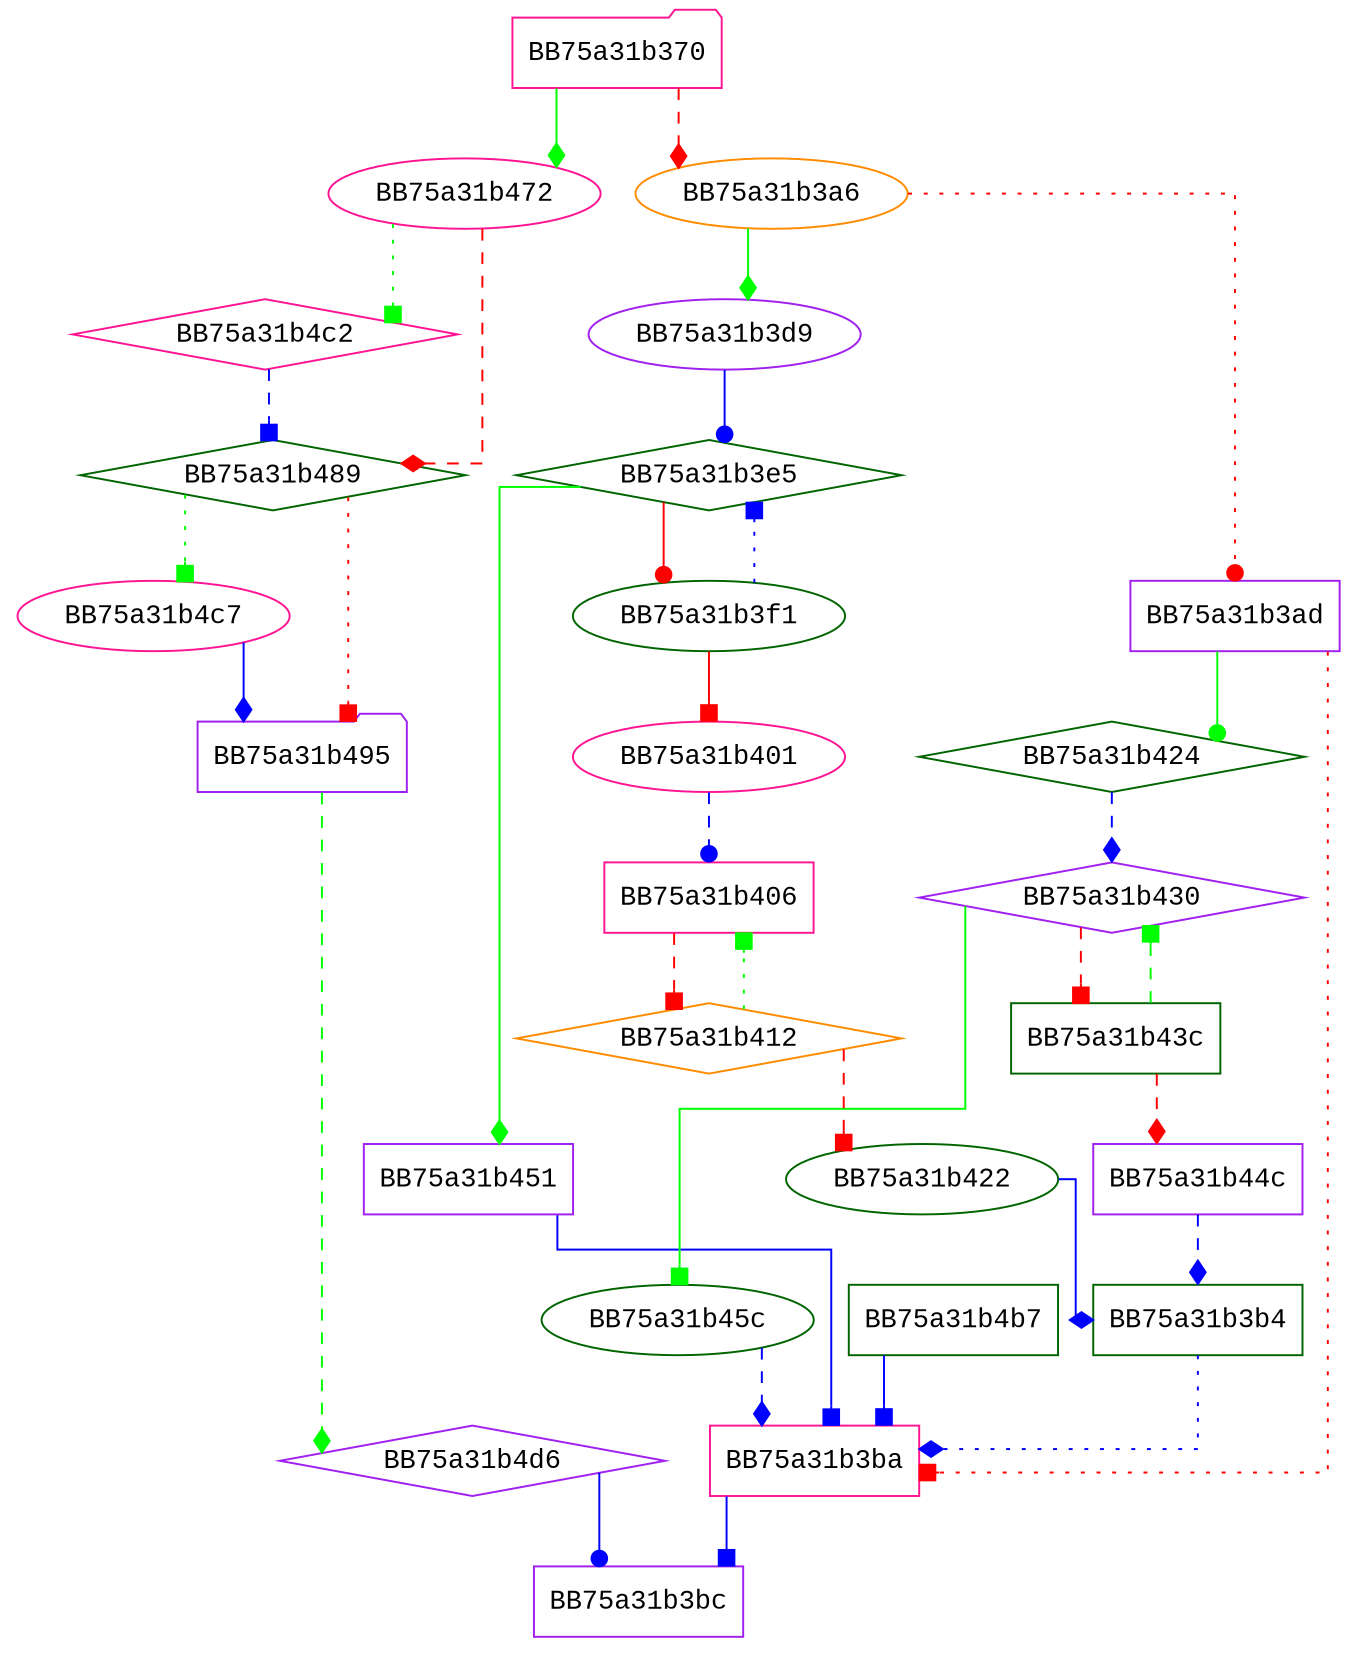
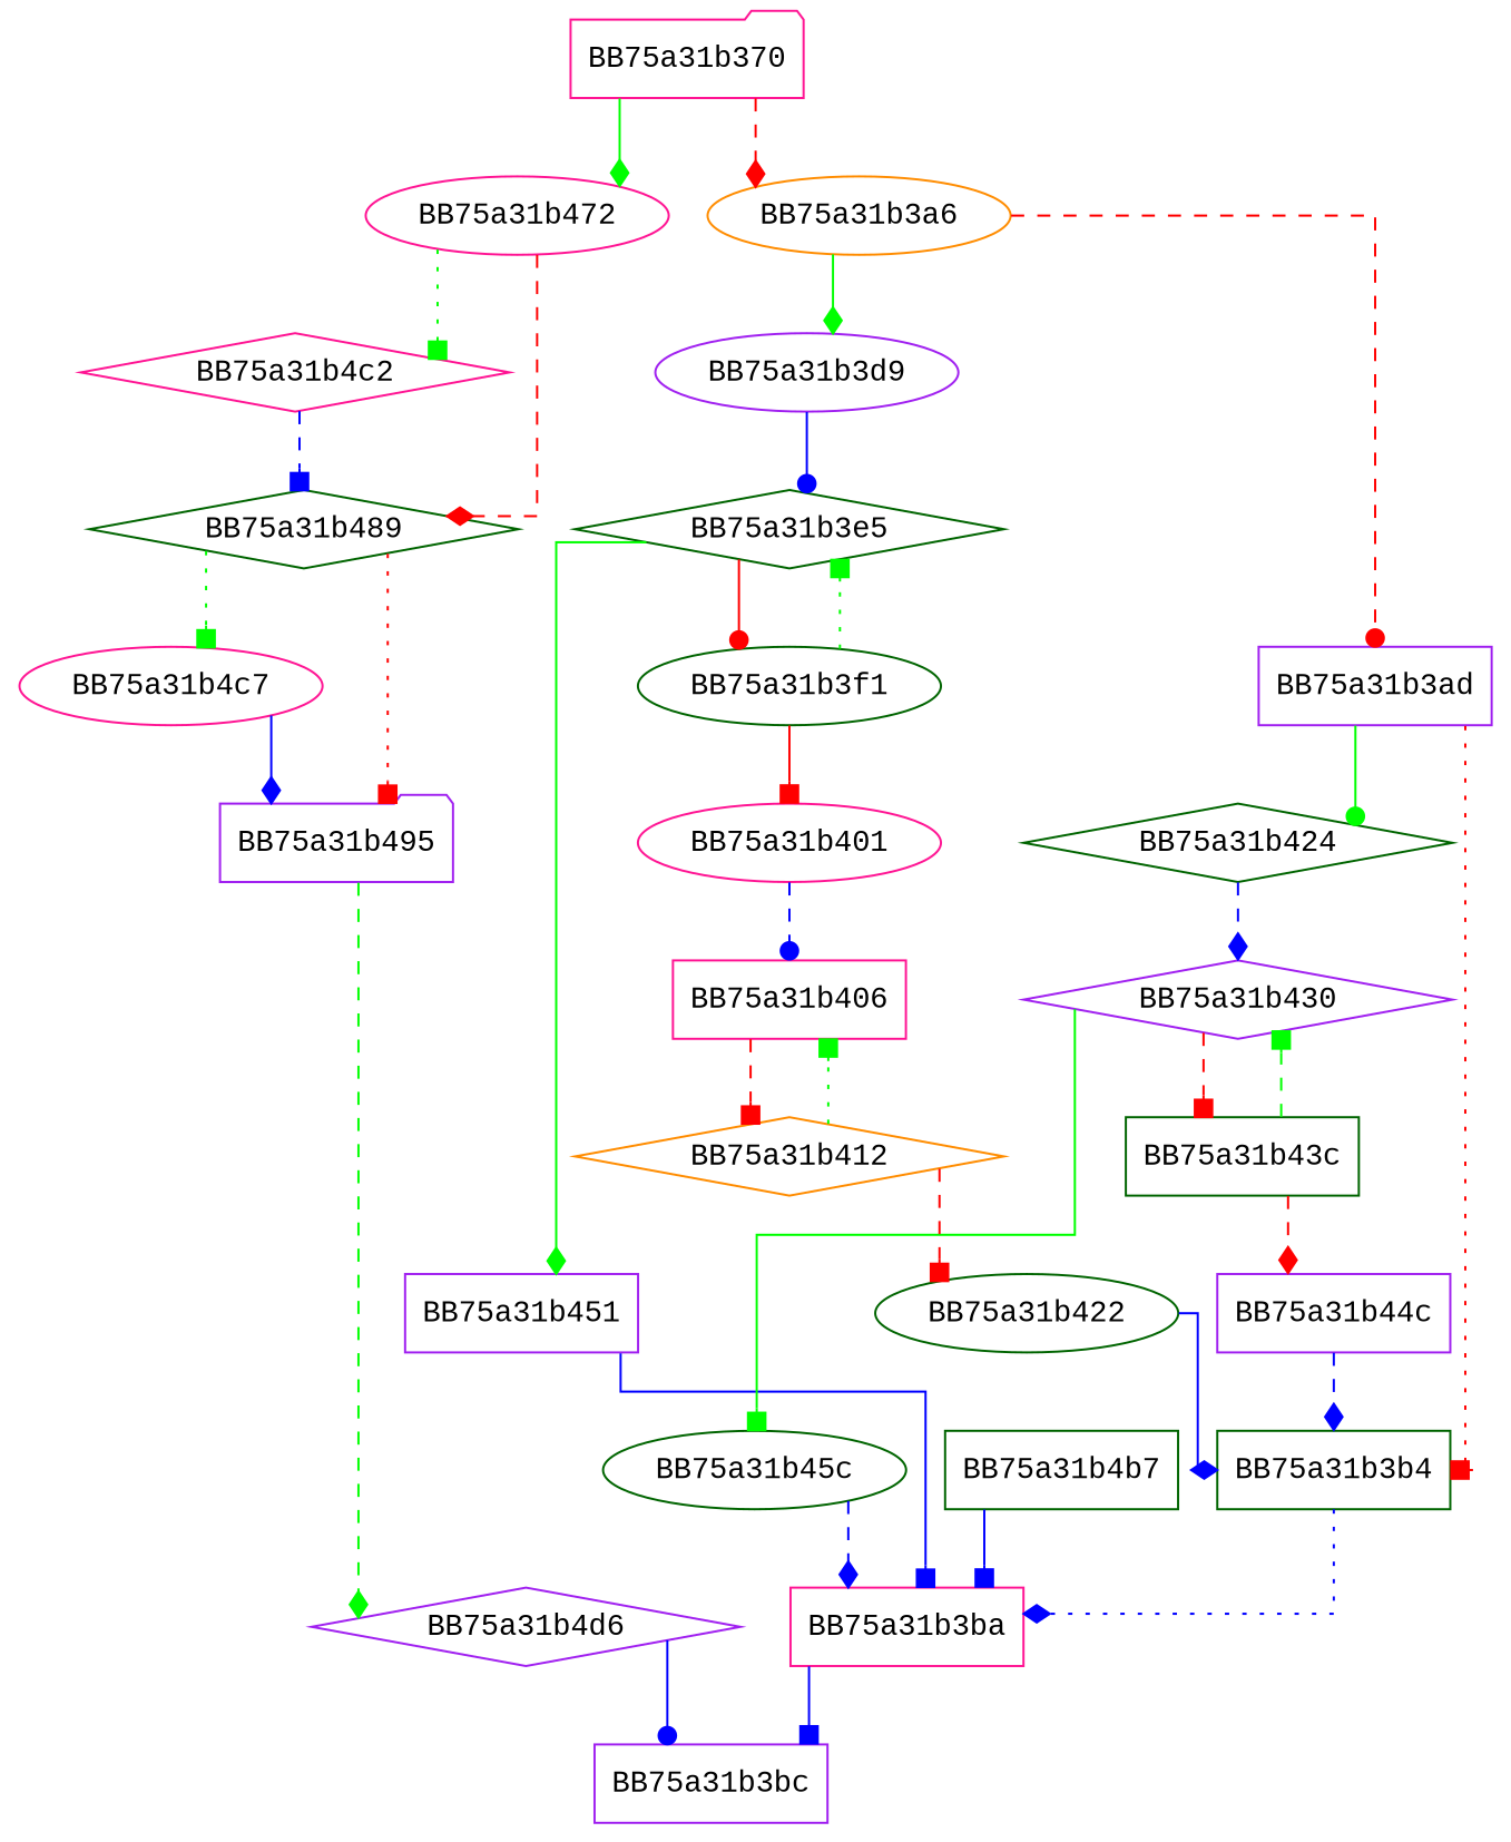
  digraph {
    fontname="Liberation Mono"
    splines=ortho
    node [color=darkgreen fontname="Liberation Mono" shape=box]
    edge [arrowhead=box color=blue fontname="Liberation Mono" style=solid]
    BB75a31b370 [color=deeppink shape=folder]
    BB75a31b472 [color=deeppink shape=ellipse]
    BB75a31b3a6 [color=darkorange shape=ellipse]
    BB75a31b4c2 [color=deeppink shape=diamond]
    BB75a31b489 [shape=diamond]
    BB75a31b3d9 [color=purple shape=ellipse]
    BB75a31b3ad [color=purple]
    BB75a31b4c7 [color=deeppink shape=ellipse]
    BB75a31b495 [color=purple shape=folder]
    BB75a31b3e5 [shape=diamond]
    BB75a31b424 [shape=diamond]
    BB75a31b3b4
    BB75a31b451 [color=purple]
    BB75a31b3f1 [shape=ellipse]
    BB75a31b430 [color=purple shape=diamond]
    BB75a31b3ba [color=deeppink]
    BB75a31b45c [shape=ellipse]
    BB75a31b43c
    BB75a31b3bc [color=purple]
    BB75a31b401 [color=deeppink shape=ellipse]
    BB75a31b406 [color=deeppink]
    BB75a31b412 [color=darkorange shape=diamond]
    BB75a31b422 [shape=ellipse]
    BB75a31b44c [color=purple]
    BB75a31b4d6 [color=purple shape=diamond]
    BB75a31b4b7
    BB75a31b370 -> BB75a31b472 [arrowhead=diamond color=green]
    BB75a31b370 -> BB75a31b3a6 [arrowhead=diamond color=red style=dashed]
    BB75a31b472 -> BB75a31b4c2 [color=green style=dotted]
    BB75a31b472 -> BB75a31b489 [arrowhead=diamond color=red style=dashed]
    BB75a31b3a6 -> BB75a31b3d9 [arrowhead=diamond color=green]
-   BB75a31b3a6 -> BB75a31b3ad [arrowhead=dot color=red style=dotted]
+   BB75a31b3a6 -> BB75a31b3ad [arrowhead=dot color=red style=dashed]
    BB75a31b4c2 -> BB75a31b489 [style=dashed]
    BB75a31b489 -> BB75a31b4c7 [color=green style=dotted]
    BB75a31b489 -> BB75a31b495 [color=red style=dotted]
    BB75a31b3d9 -> BB75a31b3e5 [arrowhead=dot]
    BB75a31b3ad -> BB75a31b424 [arrowhead=dot color=green]
-   BB75a31b3ad -> BB75a31b3ba [color=red style=dotted]
+   BB75a31b3ad -> BB75a31b3b4 [color=red style=dotted]
    BB75a31b4c7 -> BB75a31b495 [arrowhead=diamond]
    BB75a31b495 -> BB75a31b4d6 [arrowhead=diamond color=green style=dashed]
    BB75a31b3e5 -> BB75a31b451 [arrowhead=diamond color=green]
    BB75a31b3e5 -> BB75a31b3f1 [arrowhead=dot color=red]
    BB75a31b424 -> BB75a31b430 [arrowhead=diamond style=dashed]
    BB75a31b3b4 -> BB75a31b3ba [arrowhead=diamond style=dotted]
    BB75a31b451 -> BB75a31b3ba
-   BB75a31b3f1 -> BB75a31b3e5 [style=dotted]
+   BB75a31b3f1 -> BB75a31b3e5 [color=green style=dotted]
    BB75a31b3f1 -> BB75a31b401 [color=red]
    BB75a31b430 -> BB75a31b45c [color=green]
    BB75a31b430 -> BB75a31b43c [color=red style=dashed]
    BB75a31b3ba -> BB75a31b3bc
    BB75a31b45c -> BB75a31b3ba [arrowhead=diamond style=dashed]
    BB75a31b43c -> BB75a31b430 [color=green style=dashed]
    BB75a31b43c -> BB75a31b44c [arrowhead=diamond color=red style=dashed]
    BB75a31b401 -> BB75a31b406 [arrowhead=dot style=dashed]
    BB75a31b406 -> BB75a31b412 [color=red style=dashed]
    BB75a31b412 -> BB75a31b406 [color=green style=dotted]
    BB75a31b412 -> BB75a31b422 [color=red style=dashed]
    BB75a31b422 -> BB75a31b3b4 [arrowhead=diamond]
    BB75a31b44c -> BB75a31b3b4 [arrowhead=diamond style=dashed]
    BB75a31b4d6 -> BB75a31b3bc [arrowhead=dot]
    BB75a31b4b7 -> BB75a31b3ba
  }
